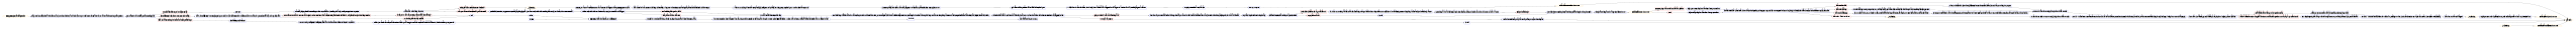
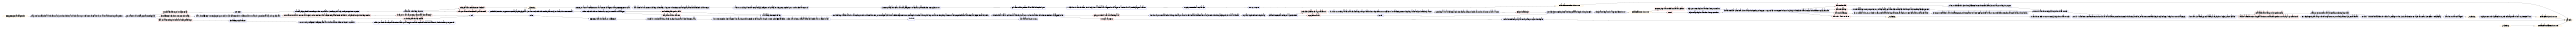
  digraph {
    rankdir=LR
    node [color=blue shape=box]
    n1 [color=orange label="/EE/Types/Engine/StartDialogueNode" shape=""]
    n2 [label="Okay, we’ve known each other a little while now, and you’re from the future, and I think I can trust you to be honest with me about this, so I have to ask the most important question."]
    n3 [label="Are we alone? Or did we finally contact something else?"]
    n4 [color=red label="You mean alien life? Not yet, but maybe one day."]
    n5 [color=red label="The Indifference is the closest we’ve come, unfortunately."]
    n6 [color=red label="Yeah, we’re alone. Nothing but humans and human-created things."]
    n7 [label="Well, shit."]
    n8 [label="What IS ‘the Indifference’? I’ve seen glimpses in your mind, but I can’t make sense of it. It makes me want to run and curl up somewhere far away with very thick walls."]
    n9 [label="The bleakest possible answer."]
    n10 [label="I was really hoping there’d be something out there we could talk to. Something with a truly outside perspective on our species."]
    n11 [color=red label="We’re still not sure what it is. Or even what it WANTS. We don’t even know if it’s an ancient entity like the Red Veil think it is, or if Albrecht brought it into being somehow."]
    n12 [color=red label="It's the thing that took Major Rusalka."]
    n13 [label="I’m not sure why. Intelligence is intelligence, after all. It shouldn’t matter whether we discover it or create it."]
    n14 [label="Talk to and… other things, of course."]
    n15 [color=red label="If I tell you it’s what was possessing Major Rusalka, does that help?"]
    n16 [label="Oh."]
    n17 [label="I think I just wanted reassurance that the Universe hadn’t put all its eggs in one basket. Because if humans are all there is, then the situation’s pretty screwed."]
    n18 [color=red label="Looking for a fellow tentacle monster to befriend?"]
    n19 [color=red label="Wait. Just what sort of interaction did you have in mind?"]
    n20 [label="Oh no."]
-   n21 [label="Ah, well."]
    n22 [color=orange label="+5 Chemistry" shape=""]
    n23 [label="Some kind of communion, I suppose. Not necessarily anything physical. I just want to touch minds with something that not only isn’t human, it isn’t even terrestrial."]
    n24 [label="THAT THING? That’s the same as your ‘Indifference’?"]
    "Chat ends." [color=orange shape=""]
    n26 [label="Excuse you. I am not a 'tentacle monster'. I am a monster who happens to have A TENTACLE. One. So far."]
    n27 [label="I tried to touch minds with one of Lettie’s rats, once, just to see what would happen."]
-   n28 [label="Oh SHIT."]
    n29 [label="If all I wanted to do was converse with things with tentacles, I'd pop over to the Princess Lucina Zoological Gardens and make friends with the octopus."]
    n30 [color=red label="Poor little thing didn't get hurt, did it?"]
    n31 [color=red label="Okay, I have to ask how that went."]
    n32 [label="I touched it. I’ve touched that thing with the very edge of my mind and I locked the memory away."]
    n33 [label="... and now I'm wishing I'd done that. Octopi are highly intelligent. We'd probably be writing poetry together by now. I wonder where that octopus is?"]
-   n34 [label="It was a dreadful three seconds for him."]
+   n34 [label="It was a fantasy three seconds for him."]
    n35 [label="I don’t even remember when it happened. She was giving one of her speeches on the tannoy, and I thought ‘I’ve never probed HER head before, I wonder what’s in there, probably all leather and needles’ and so I reached out and…"]
    n36 [label="Someone probably ate it. That's what usually happens to zoo animals in quarantined cities, once supplies run out."]
    n37 [label="Poor little thing. I’d failed to allow for what touching MY mind would seem like to HIM, you see. Imagine a child lost in an infinite department store, screaming for its mother at the top of its lungs over and over. Everything was enormous and incomprehensible and had NOISES and SHAPES instead of SMELLS."]
    n38 [label=shitshitshit]
    n39 [label="And whatever didn't get eaten will be riddled with Techrot by now."]
    n40 [label="I broke the link as fast as I could. He was a little dizzy for an hour or so, then he was fine. I doubt he even remembers what happened to him."]
    n41 [label="I can’t talk about this yet. I’m sorry."]
    n42 [label="... which is how it was in the 'dream', isn't it? Only it isn't a dream at all. It happened. Or will happen. Or a version of it will. Something happens at that zoo."]
    n43 [color=red label="And your side of it? What was it like being a rat?"]
    n44 [color=red label="It’s only a rat, come on."]
    n45 [label="I'm going to remember as much as I can."]
    n46 [label="I don’t know if you’ve ever had the kind of slump where all you want to do is lie in bed and breathe in and out and just exist without doing anything else, but it was a lot like that."]
    n47 [label="I wouldn’t let Lettie hear you say that. Not if you like your organs where they are."]
    n48 [color=orange label="+20 Chemistry" shape=""]
    n49 [color=orange label="Boolean EleanorIndifference is now true." shape=""]
    n50 [label="Don't try to stop me."]
    n51 [label="Very basic. Simple needs met in simple ways."]
    n52 [color=orange label="Boolean EleanorRemembers is now true." shape=""]
    n53 [label="Childhood innocence has nothing on rat-consciousness."]
    n54 [color=red label="Sounds kind of pleasant, the way you talk about it."]
    n55 [color=red label="Are you jealous of a rat?"]
    n56 [label="Oh, it was. I’m sure being a rat has its bad side, like having to eat your dead brother so the predators won’t sniff him out, but that fleeting moment of simplicity was like a religious breakthrough, almost."]
    n57 [label="Sort of."]
    n58 [label="I guess being a rat is a lot like being a monk. Live off scraps, make your humble way in the world, never own a car or a house."]
    n59 [label="I just think there’s something heroic about being small and simple with very few needs."]
    n60 [color=red label="Religious breakthrough?"]
    n61 [label="I thought about being a nun for a long time, believe it or not."]
    n62 [color=orange label="Boolean EleanorNun1 is now true." shape=""]
    n63 [color=red label="Excuse're going to have to tell me what that is, Eleanor."]
    n64 [color=red label="A nun?"]
    n65 [label="Right, yes. It seems they don't have them where you come from."]
    n66 [label="Right. Perhaps they don’t have them where you come from."]
    n67 [label="Like a devotee of Lua. Shaven head, white or black robes depending on the Aspect, very strict life. You’re expected to focus on holy things to the exclusion of all else. Prayer and meditation every day. Basic diet."]
    n68 [color=red label="That sounds terrible."]
    n69 [color=red label="That sounds amazing."]
    n70 [color=red label="That sounds challenging."]
    n71 [color=red label="That sounds… like it’s not for me."]
    n72 [label="It does, on the face of it. About the only difference between the monastic life and prison is that you’re doing it on purpose."]
    n73 [label="It sounds amazing to most young novices, too, until they actually get a taste of the monastic life. I think the quit rate is something like eighty per cent."]
    n74 [label="Oh, no. I mean, at first, yes, you’d need to wean yourself off all of the things that society has taught you to need. That phase is probably the hardest."]
    n75 [color=orange label="+10 Chemistry" shape=""]
    n76 [label="Turns out it wasn't for me. I enjoy living in the world far too much."]
    n77 [label="But once you’re established, what’s the challenge going to be? Temptation? You’ll never SEE any. The idea is that you cut yourself off from everything that might distract you from the holy."]
    n78 [label="It wasn’t for me, either. It turns out I enjoy living in the world far too much."]
    n79 [label="But Sol… it’s like there’s some alternate version of me who’s sat on a mountaintop somewhere, incense clouds flowering around her, jet and moonstone beads ticking through her fingers, looking down on me with abject pity."]
    n80 [label="I know that’s just a fantasy. As much a fantasy as any of Arthur’s knights-in-armour pabulum."]
    n81 [color=red label="We all fantasize about having our shit together one day."]
    n82 [color=red label="I talk to an alternate version of myself all the time. We’ve had meals together. It’s not as crazy as you make it sound."]
    n83 [label="Thank you. For some reason that’s an incredibly comforting thing to hear."]
    n84 [label="Yes. I keep forgetting that what you’ve lived through amounts to pure bloody madness by any normal standard."]
    n85 [label="You know… I’ve never done this before, but I think I’ll try reaching out to her, just in case she exists. Yes. Maybe I can contact ‘Sister Eleanor’ telepathically."]
    n86 [label="What’s the worst that could happen?"]
    n87 [color=orange label="+10 Chemistry" shape=""]
    n88 [label="I might get some words of guidance from my other self. Imagine that. Oh Lua, I’m quite excited now."]
    n89 [color=orange label="Boolean EleanorSister is now true." shape=""]
    n1 -> n2
    n2 -> n3
    n3 -> n4
    n3 -> n5
    n3 -> n6
    n4 -> n7
    n5 -> n8
    n6 -> n9
    n7 -> n10
    n8 -> n11
    n8 -> n12
    n9 -> n13
    n10 -> n14
    n11 -> n15
    n12 -> n16
    n13 -> n17
    n14 -> n18
    n14 -> n19
    n15 -> n16
    n16 -> n20
-   n17 -> n21
    n18 -> n22
    n19 -> n23
    n20 -> n24
-   n21 -> "Chat ends."
    n22 -> n26
    n23 -> n27
    n24 -> n32
    n26 -> n29
    n27 -> n30
    n27 -> n31
-   n28 -> n24
    n29 -> n33
    n30 -> n34
    n31 -> n34
    n32 -> n35
    n33 -> n36
    n34 -> n37
    n35 -> n38
    n36 -> n39
    n37 -> n40
    n38 -> n41
    n39 -> n42
    n40 -> n43
    n40 -> n44
    n42 -> n45
    n43 -> n46
    n44 -> n47
    n45 -> n50
    n46 -> n51
    n47 -> "Chat ends."
    n48 -> n49
    n49 -> "Chat ends."
    n50 -> n52
    n51 -> n53
    n52 -> "Chat ends."
    n53 -> n54
    n53 -> n55
    n54 -> n56
    n55 -> n57
    n56 -> n58
    n57 -> n59
    n58 -> n60
    n59 -> n61
    n60 -> n59
    n61 -> n62
    n62 -> n63
    n62 -> n64
    n63 -> n65
    n64 -> n66
    n65 -> n67
    n66 -> n67
    n67 -> n68
    n67 -> n69
    n67 -> n70
    n67 -> n71
    n68 -> n72
    n69 -> n73
    n70 -> n74
    n71 -> n75
    n72 -> n76
    n73 -> n76
    n74 -> n77
    n75 -> n78
    n76 -> n79
    n77 -> n76
    n78 -> n79
    n79 -> n80
    n80 -> n81
    n80 -> n82
    n81 -> n83
    n82 -> n84
    n83 -> n85
    n84 -> n85
    n85 -> n86
    n86 -> n87
    n87 -> n88
    n88 -> n89
    n89 -> "Chat ends."
  }
